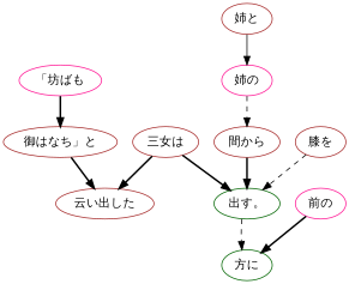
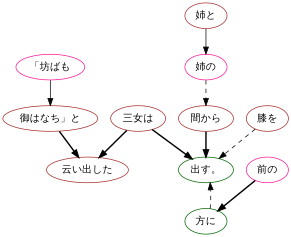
  digraph {
    node [color=brown]
    edge [style=bold]
    n1 [color=deeppink label="「坊ばも"]
    n2 [label="御はなち」と"]
    n3 [label="云い出した"]
    n4 [label="三女は"]
    n5 [color=darkgreen label="出す。"]
    n6 [label="姉と"]
    n7 [color=deeppink label="姉の"]
    n8 [label="間から"]
    n9 [label="膝を"]
    n10 [color=deeppink label="前の"]
    n11 [color=darkgreen label="方に"]
-   n1 -> n2
+   n1 -> n2 [style=solid]
    n2 -> n3
    n4 -> n3
    n4 -> n5
    n6 -> n7 [style=solid]
    n7 -> n8 [style=dashed]
    n8 -> n5
    n9 -> n5 [style=dashed]
    n10 -> n11
-   n5 -> n11 [style=dashed]
+   n11 -> n5 [style=dashed]
  }
